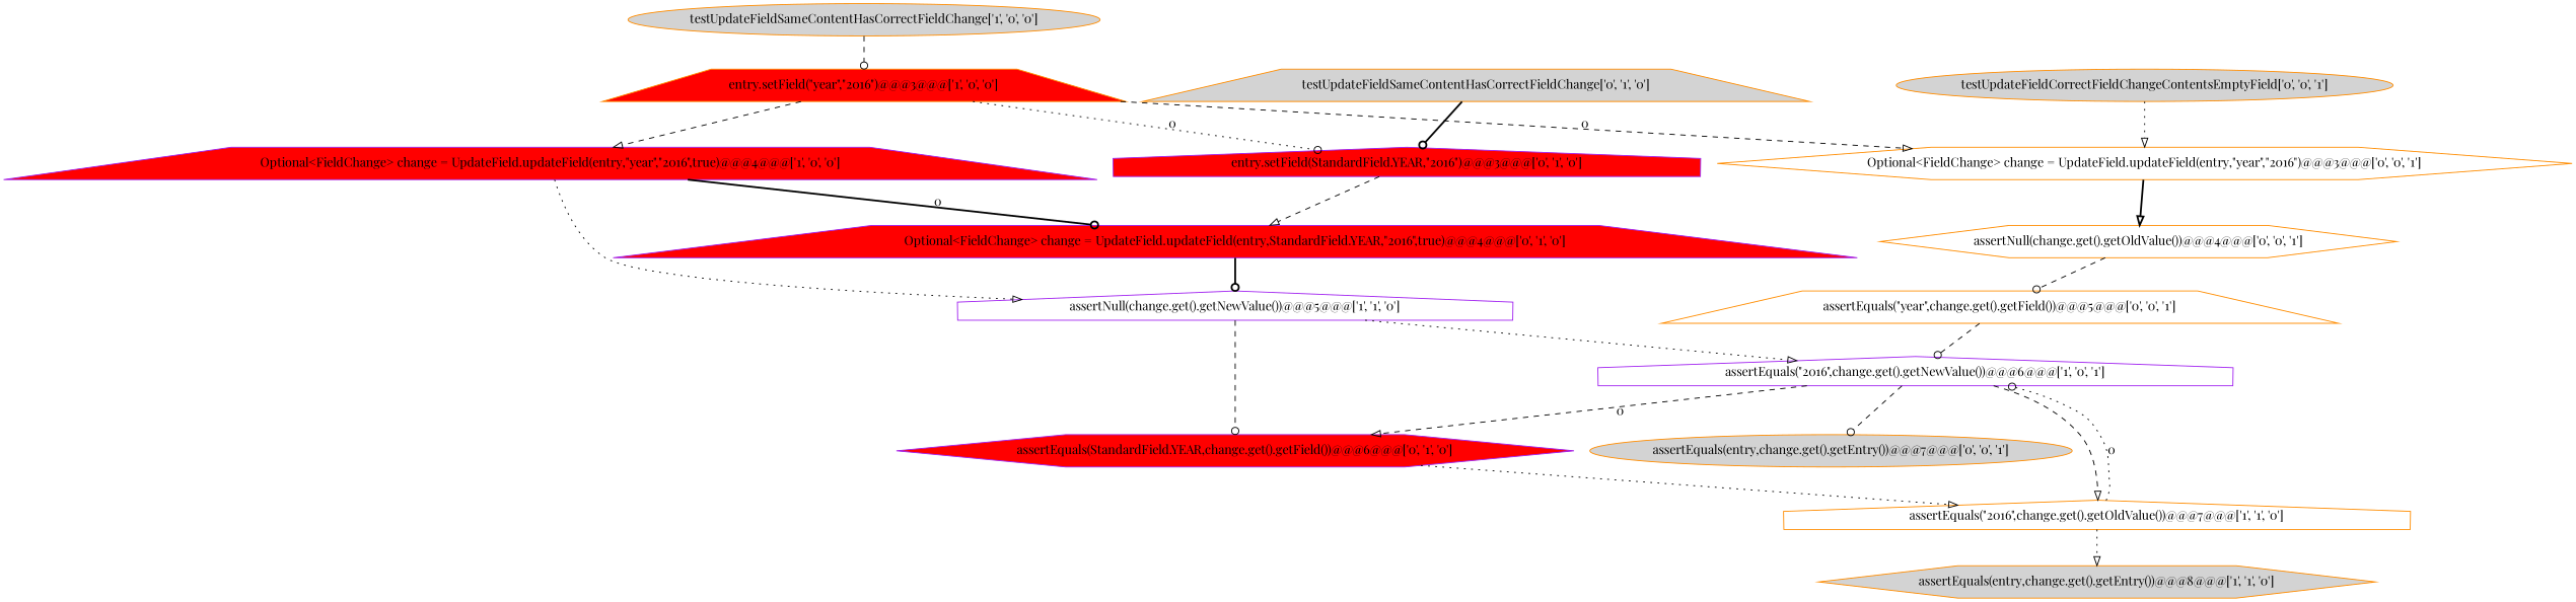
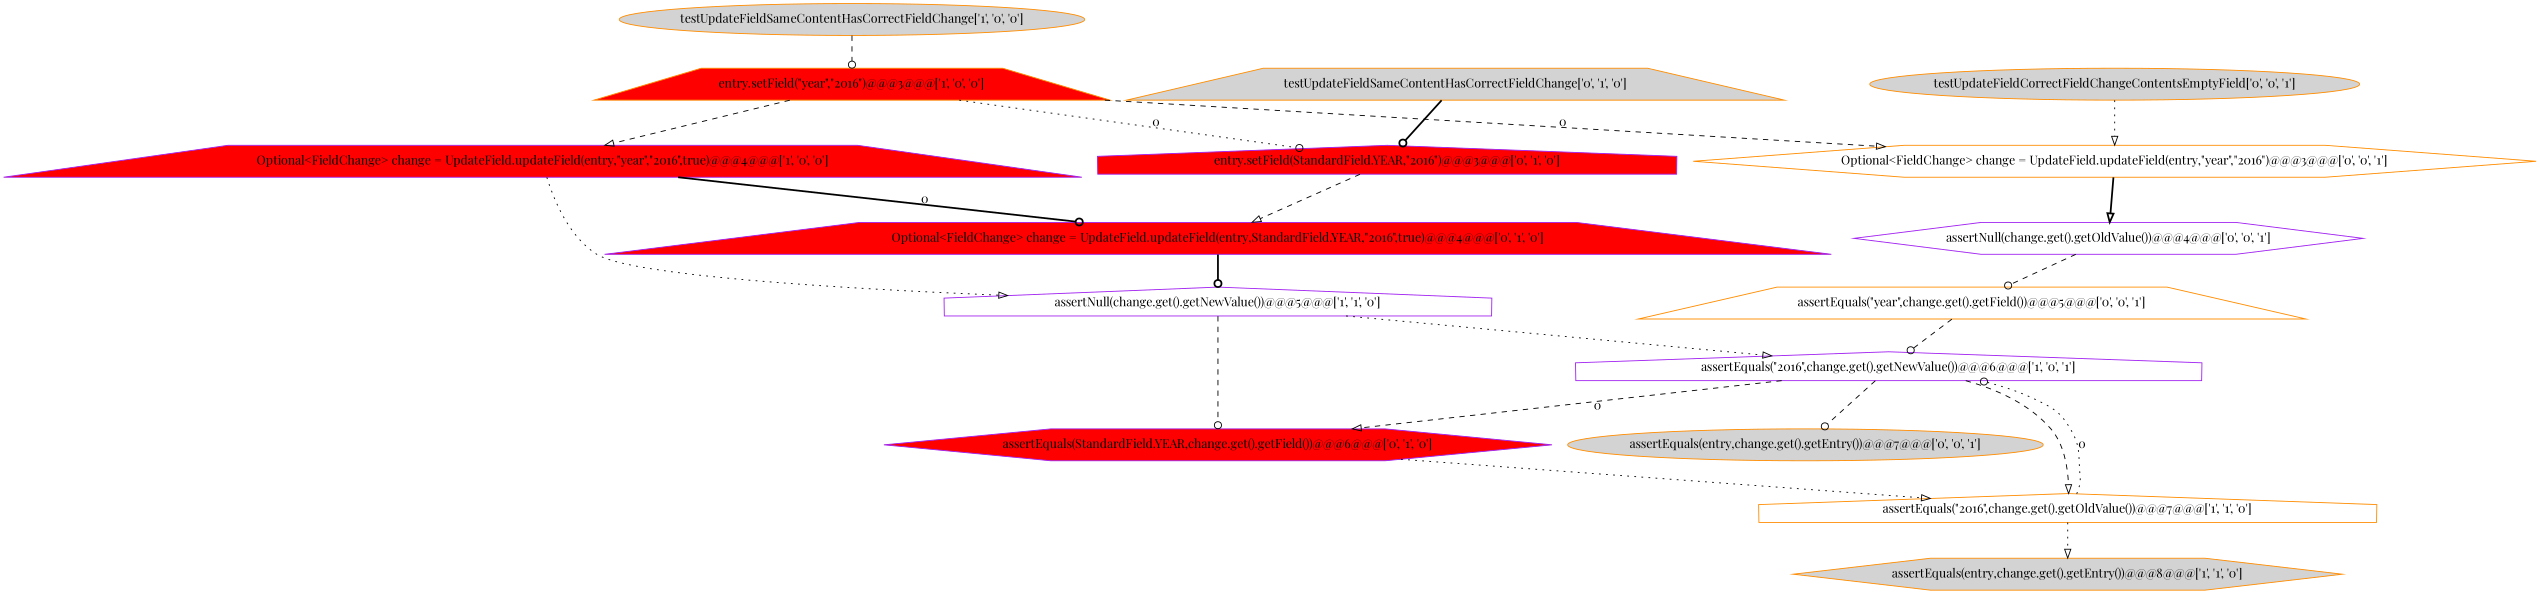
  digraph {
    fontname="Playfair Display"
    node [fillcolor=white shape=trapezium style=filled color=darkorange fontname="Playfair Display"]
    edge [style=dashed arrowhead=onormal fontname="Playfair Display"]
    n1 [label="assertEquals(\"2016\",change.get().getNewValue())@@@6@@@['1', '0', '1']" shape=house color=purple]
    n2 [fillcolor=red label="assertEquals(StandardField.YEAR,change.get().getField())@@@6@@@['0', '1', '0']" shape=hexagon color=purple]
    n3 [fillcolor=lightgray label="assertEquals(entry,change.get().getEntry())@@@7@@@['0', '0', '1']" shape=ellipse]
    n4 [label="assertEquals(\"2016\",change.get().getOldValue())@@@7@@@['1', '1', '0']" shape=house]
    n5 [label="assertNull(change.get().getNewValue())@@@5@@@['1', '1', '0']" shape=house color=purple]
    n6 [label="assertEquals(\"year\",change.get().getField())@@@5@@@['0', '0', '1']"]
    n7 [fillcolor=red label="Optional<FieldChange> change = UpdateField.updateField(entry,\"year\",\"2016\",true)@@@4@@@['1', '0', '0']" color=purple]
    n8 [fillcolor=red label="Optional<FieldChange> change = UpdateField.updateField(entry,StandardField.YEAR,\"2016\",true)@@@4@@@['0', '1', '0']" color=purple]
    n9 [fillcolor=lightgray label="testUpdateFieldSameContentHasCorrectFieldChange['0', '1', '0']"]
    n10 [fillcolor=red label="entry.setField(StandardField.YEAR,\"2016\")@@@3@@@['0', '1', '0']" shape=house color=purple]
    n11 [fillcolor=lightgray label="assertEquals(entry,change.get().getEntry())@@@8@@@['1', '1', '0']" shape=hexagon]
    n12 [fillcolor=lightgray label="testUpdateFieldCorrectFieldChangeContentsEmptyField['0', '0', '1']" shape=ellipse]
    n13 [label="Optional<FieldChange> change = UpdateField.updateField(entry,\"year\",\"2016\")@@@3@@@['0', '0', '1']" shape=hexagon]
-   n14 [label="assertNull(change.get().getOldValue())@@@4@@@['0', '0', '1']" shape=hexagon]
+   n14 [label="assertNull(change.get().getOldValue())@@@4@@@['0', '0', '1']" shape=hexagon color=purple]
    n15 [fillcolor=red label="entry.setField(\"year\",\"2016\")@@@3@@@['1', '0', '0']"]
    n16 [fillcolor=lightgray label="testUpdateFieldSameContentHasCorrectFieldChange['1', '0', '0']" shape=ellipse]
    n1 -> n2 [label=0]
    n1 -> n3 [arrowhead=odot]
    n1 -> n4
    n2 -> n4 [style=dotted]
    n4 -> n1 [label=0 style=dotted arrowhead=odot]
    n4 -> n11 [style=dotted]
    n5 -> n1 [style=dotted]
    n5 -> n2 [arrowhead=odot]
    n6 -> n1 [arrowhead=odot]
    n7 -> n5 [style=dotted]
    n7 -> n8 [label=0 style=bold arrowhead=odot]
    n8 -> n5 [style=bold arrowhead=odot]
    n9 -> n10 [style=bold arrowhead=odot]
    n10 -> n8
    n12 -> n13 [style=dotted]
    n13 -> n14 [style=bold]
    n14 -> n6 [arrowhead=odot]
    n15 -> n7
    n15 -> n10 [label=0 style=dotted arrowhead=odot]
    n15 -> n13 [label=0]
    n16 -> n15 [arrowhead=odot]
  }
